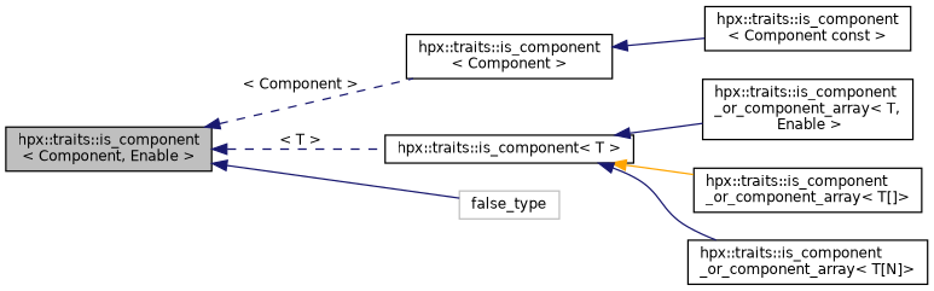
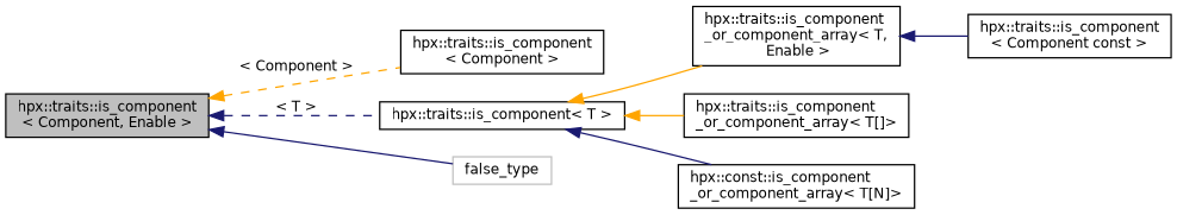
  digraph {
    rankdir=LR
    node [color=black fillcolor=white fontname=Helvetica fontsize=10 shape=record style=filled]
    edge [color=midnightblue dir=back fontname=Helvetica fontsize=10 labelfontname=Helvetica labelfontsize=10 style=solid]
    n1 [fillcolor=grey75 fontcolor=black height=0.2 label="hpx::traits::is_component\l\< Component, Enable \>" width=0.4]
    n2 [height=0.2 label="hpx::traits::is_component\l\< Component \>" width=0.4]
    n3 [height=0.2 label="hpx::traits::is_component\< T \>" width=0.4]
    n4 [color=grey75 height=0.2 label=false_type width=0.4]
    n5 [height=0.2 label="hpx::traits::is_component\l\< Component const \>" width=0.4]
    n6 [height=0.2 label="hpx::traits::is_component\l_or_component_array\< T,\l Enable \>" width=0.4]
    n7 [height=0.2 label="hpx::traits::is_component\l_or_component_array\< T[]\>" width=0.4]
-   n8 [height=0.2 label="hpx::traits::is_component\l_or_component_array\< T[N]\>" width=0.4]
-   n1 -> n2 [label=" \< Component \>" style=dashed]
+   n8 [height=0.2 label="hpx::const::is_component\l_or_component_array\< T[N]\>" width=0.4]
+   n1 -> n2 [color=orange label=" \< Component \>" style=dashed]
    n1 -> n3 [label=" \< T \>" style=dashed]
    n1 -> n4
-   n2 -> n5
-   n3 -> n6
+   n6 -> n5
+   n3 -> n6 [color=orange]
    n3 -> n7 [color=orange]
    n3 -> n8
  }
